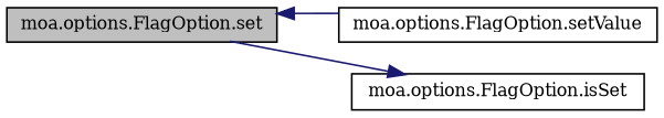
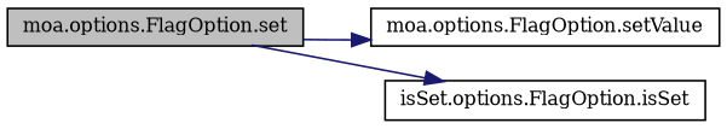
  digraph {
    fontname="DejaVu Serif"
    rankdir=LR
    node [color=black fillcolor=white fontname="DejaVu Serif" fontsize=10 shape=record style=filled]
    edge [color=midnightblue fontname="DejaVu Serif" fontsize=10 labelfontname=Helvetica labelfontsize=10 style=solid]
    n1 [fillcolor=grey75 fontcolor=black height=0.2 label="moa.options.FlagOption.set" width=0.4]
    n2 [height=0.2 label="moa.options.FlagOption.setValue" width=0.4]
-   n3 [height=0.2 label="moa.options.FlagOption.isSet" width=0.4]
-   n2 -> n1
+   n3 [height=0.2 label="isSet.options.FlagOption.isSet" width=0.4]
+   n1 -> n2
    n1 -> n3
  }
